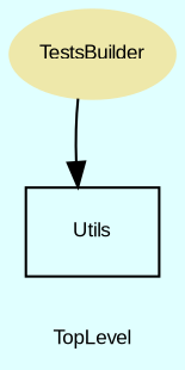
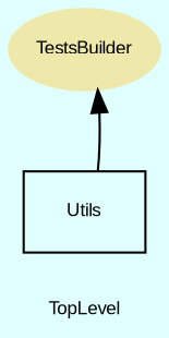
  digraph {
    bgcolor=lightcyan1
    compound=true
    fontname=Arial
    fontsize=8
    label=TopLevel
    node [fontname=Arial fontsize=8]
    n1 [color=palegoldenrod fontcolor=black label=TestsBuilder shape=ellipse style=filled]
    n2 [color=black label=Utils shape=box]
-   n1 -> n2
+   n2 -> n1
  }
